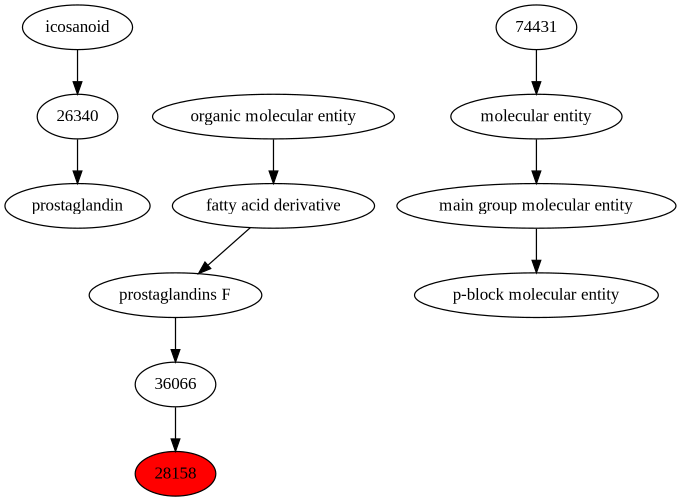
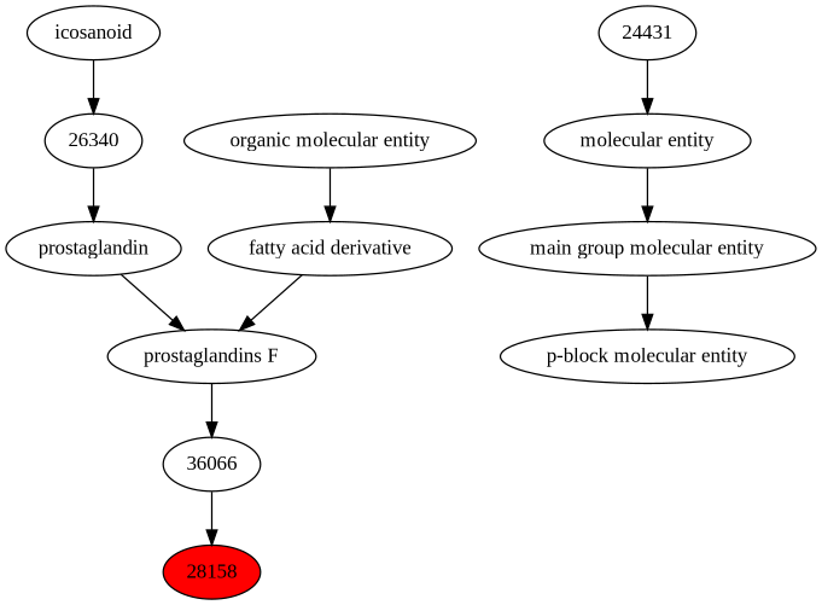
  digraph {
    fontname="Liberation Serif"
    node [fontname="Liberation Serif"]
    edge [fontname="Liberation Serif"]
    n1 [fillcolor=red label=28158 style=filled]
    n2 [label=36066]
    n3 [label="prostaglandins F"]
    n4 [label=prostaglandin]
    n5 [label=26340]
    n6 [label=icosanoid]
    n7 [label="fatty acid derivative"]
    n8 [label="organic molecular entity"]
    n9 [label="p-block molecular entity"]
    n10 [label="main group molecular entity"]
    n11 [label="molecular entity"]
-   n12 [label=74431]
+   n12 [label=24431]
    n2 -> n1
    n3 -> n2
+   n4 -> n3
    n5 -> n4
    n6 -> n5
    n7 -> n3
    n8 -> n7
    n10 -> n9
    n11 -> n10
    n12 -> n11
  }
